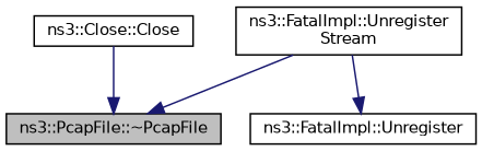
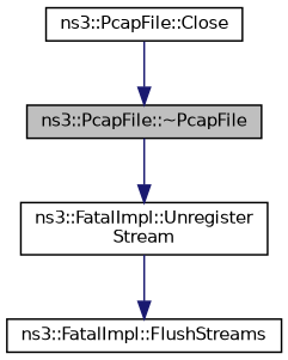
  digraph {
    rankdir=TB
    node [color=black fillcolor=white fontname=Helvetica fontsize=10 shape=record style=filled]
    edge [color=midnightblue fontname=Helvetica fontsize=10 labelfontname=Helvetica labelfontsize=10 style=solid]
    n1 [fillcolor=grey75 fontcolor=black height=0.2 label="ns3::PcapFile::~PcapFile" width=0.4]
    n2 [height=0.2 label="ns3::FatalImpl::Unregister\lStream" width=0.4]
-   n3 [height=0.2 label="ns3::FatalImpl::Unregister" width=0.4]
-   n4 [height=0.2 label="ns3::Close::Close" width=0.4]
-   n2 -> n1
+   n3 [height=0.2 label="ns3::FatalImpl::FlushStreams" width=0.4]
+   n4 [height=0.2 label="ns3::PcapFile::Close" width=0.4]
+   n1 -> n2
    n2 -> n3
    n4 -> n1
  }
